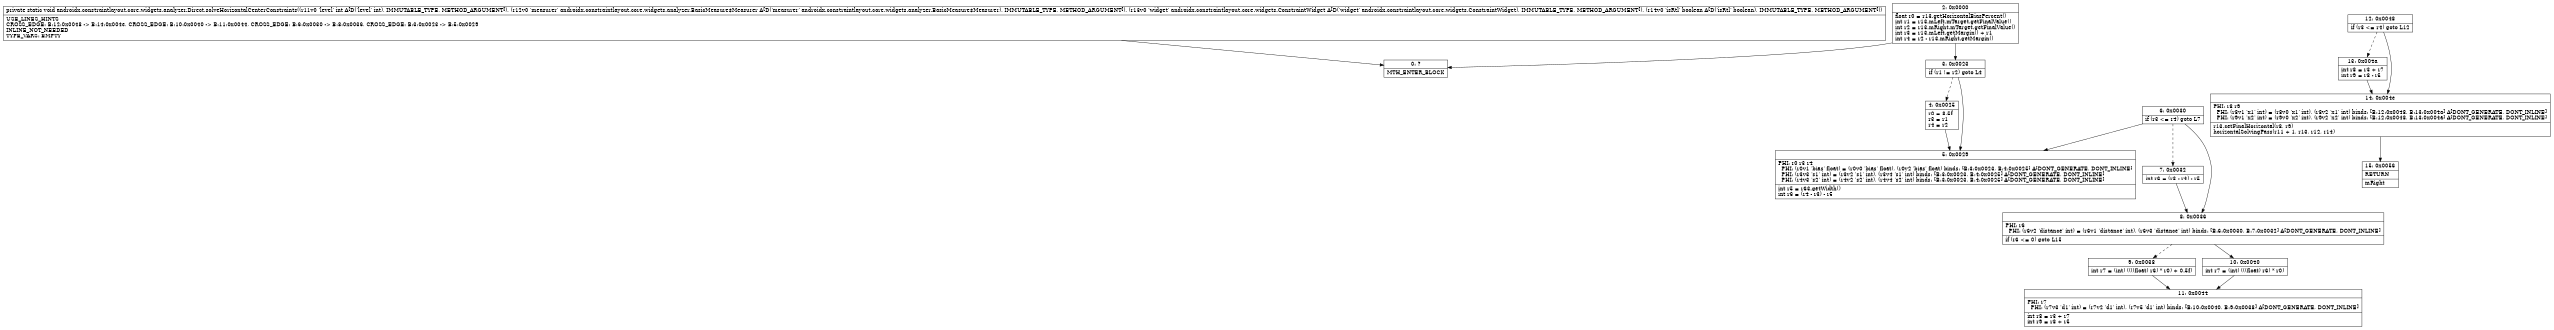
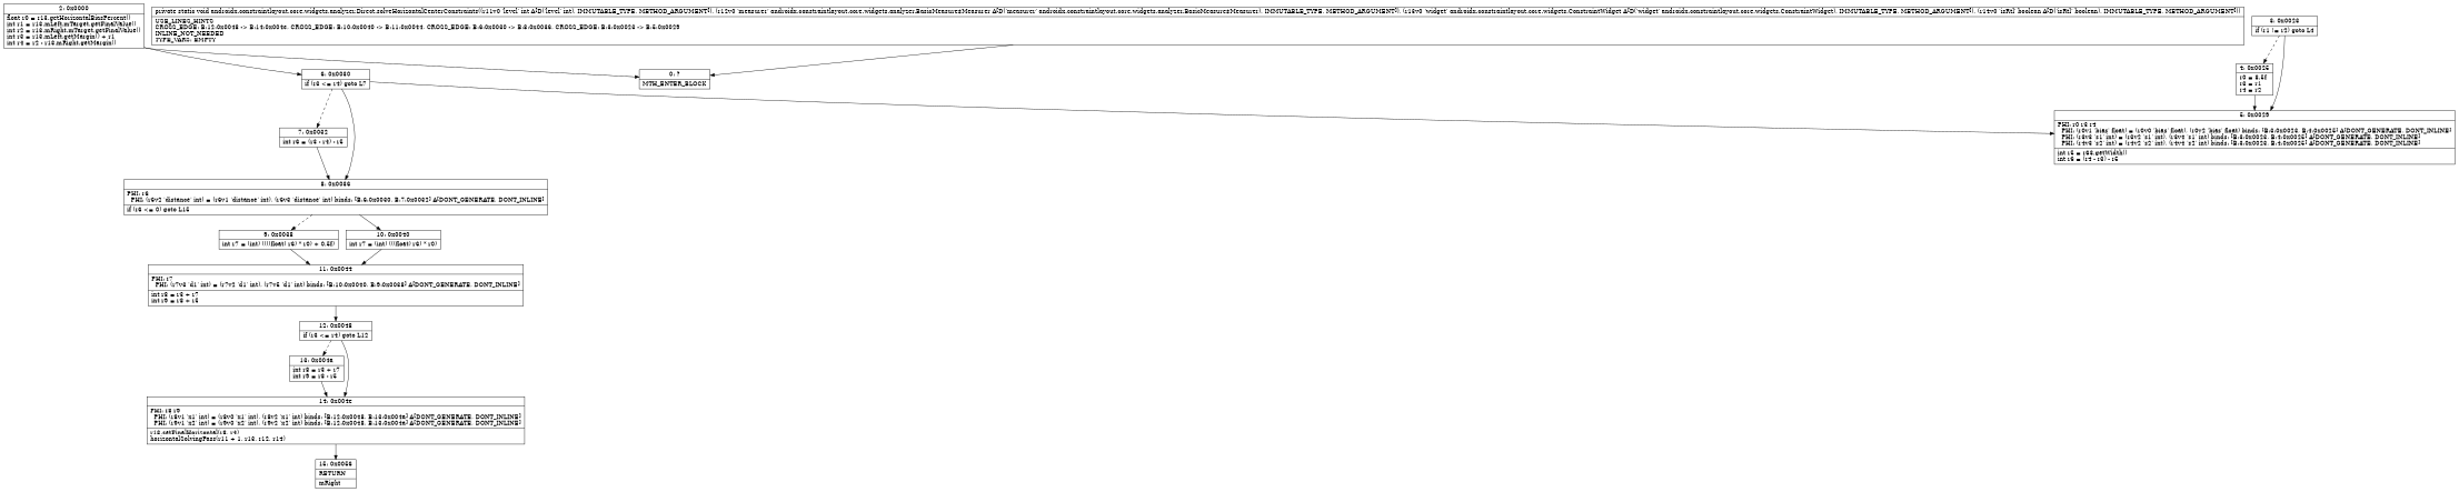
  digraph {
    node [shape=record]
    n1 [label="{0\:\ ?|MTH_ENTER_BLOCK\l}"]
    n2 [label="{2\:\ 0x0000|float r0 = r13.getHorizontalBiasPercent()\lint r1 = r13.mLeft.mTarget.getFinalValue()\lint r2 = r13.mRight.mTarget.getFinalValue()\lint r3 = r13.mLeft.getMargin() + r1\lint r4 = r2 \- r13.mRight.getMargin()\l}"]
    n3 [label="{3\:\ 0x0023|if (r1 != r2) goto L4\l}"]
    n4 [label="{4\:\ 0x0025|r0 = 8.5f\lr3 = r1\lr4 = r2\l}"]
    n5 [label="{5\:\ 0x0029|PHI: r0 r3 r4 \l  PHI: (r0v1 'bias' float) = (r0v0 'bias' float), (r0v2 'bias' float) binds: [B:3:0x0023, B:4:0x0025] A[DONT_GENERATE, DONT_INLINE]\l  PHI: (r3v3 's1' int) = (r3v2 's1' int), (r3v4 's1' int) binds: [B:3:0x0023, B:4:0x0025] A[DONT_GENERATE, DONT_INLINE]\l  PHI: (r4v3 's2' int) = (r4v2 's2' int), (r4v4 's2' int) binds: [B:3:0x0023, B:4:0x0025] A[DONT_GENERATE, DONT_INLINE]\l|int r5 = r63.getWidth()\lint r6 = (r4 \- r3) \- r5\l}"]
    n6 [label="{6\:\ 0x0030|if (r3 \<= r4) goto L7\l}"]
    n7 [label="{7\:\ 0x0032|int r6 = (r3 \- r4) \- r5\l}"]
    n8 [label="{8\:\ 0x0036|PHI: r6 \l  PHI: (r6v2 'distance' int) = (r6v1 'distance' int), (r6v3 'distance' int) binds: [B:6:0x0030, B:7:0x0032] A[DONT_GENERATE, DONT_INLINE]\l|if (r6 \<= 0) goto L15\l}"]
    n9 [label="{9\:\ 0x0038|int r7 = (int) ((((float) r6) * r0) + 0.5f)\l}"]
    n10 [label="{10\:\ 0x0040|int r7 = (int) (((float) r6) * r0)\l}"]
    n11 [label="{11\:\ 0x0044|PHI: r7 \l  PHI: (r7v3 'd1' int) = (r7v2 'd1' int), (r7v5 'd1' int) binds: [B:10:0x0040, B:9:0x0038] A[DONT_GENERATE, DONT_INLINE]\l|int r8 = r3 + r7\lint r9 = r8 + r5\l}"]
    n12 [label="{12\:\ 0x0048|if (r3 \<= r4) goto L12\l}"]
    n13 [label="{13\:\ 0x004a|int r8 = r3 + r7\lint r9 = r8 \- r5\l}"]
-   n14 [label="{14\:\ 0x004e|PHI: r8 r9 \l  PHI: (r8v1 'x1' int) = (r8v0 'x1' int), (r8v2 'x1' int) binds: [B:12:0x0048, B:13:0x004a] A[DONT_GENERATE, DONT_INLINE]\l  PHI: (r9v1 'x2' int) = (r9v0 'x2' int), (r9v2 'x2' int) binds: [B:12:0x0048, B:13:0x004a] A[DONT_GENERATE, DONT_INLINE]\l|r13.setFinalHorizontal(r8, r9)\lhorizontalSolvingPass(r11 + 1, r13, r12, r14)\l}"]
+   n14 [label="{14\:\ 0x004e|PHI: r8 r9 \l  PHI: (r8v1 'x1' int) = (r8v0 'x1' int), (r8v2 'x1' int) binds: [B:12:0x0048, B:13:0x004a] A[DONT_GENERATE, DONT_INLINE]\l  PHI: (r9v1 'x2' int) = (r9v0 'x2' int), (r9v2 'x2' int) binds: [B:12:0x0048, B:13:0x004a] A[DONT_GENERATE, DONT_INLINE]\l|r13.setFinalHorizontal(r8, r4)\lhorizontalSolvingPass(r11 + 1, r13, r12, r14)\l}"]
    n15 [label="{15\:\ 0x0056|RETURN\l|mRight\l}"]
    n16 [label="{private static void androidx.constraintlayout.core.widgets.analyzer.Direct.solveHorizontalCenterConstraints((r11v0 'level' int A[D('level' int), IMMUTABLE_TYPE, METHOD_ARGUMENT]), (r12v0 'measurer' androidx.constraintlayout.core.widgets.analyzer.BasicMeasure$Measurer A[D('measurer' androidx.constraintlayout.core.widgets.analyzer.BasicMeasure$Measurer), IMMUTABLE_TYPE, METHOD_ARGUMENT]), (r13v0 'widget' androidx.constraintlayout.core.widgets.ConstraintWidget A[D('widget' androidx.constraintlayout.core.widgets.ConstraintWidget), IMMUTABLE_TYPE, METHOD_ARGUMENT]), (r14v0 'isRtl' boolean A[D('isRtl' boolean), IMMUTABLE_TYPE, METHOD_ARGUMENT]))  | USE_LINES_HINTS\lCROSS_EDGE: B:12:0x0048 \-\> B:14:0x004e, CROSS_EDGE: B:10:0x0040 \-\> B:11:0x0044, CROSS_EDGE: B:6:0x0030 \-\> B:8:0x0036, CROSS_EDGE: B:3:0x0023 \-\> B:5:0x0029\lINLINE_NOT_NEEDED\lTYPE_VARS: EMPTY\l}"]
    n2 -> n1
-   n2 -> n3
+   n2 -> n6
    n3 -> n4 [style=dashed]
    n3 -> n5
    n4 -> n5
    n6 -> n5
    n6 -> n7 [style=dashed]
    n6 -> n8
    n7 -> n8
    n8 -> n9 [style=dashed]
    n8 -> n10
    n9 -> n11
    n10 -> n11
+   n11 -> n12
    n12 -> n13 [style=dashed]
    n12 -> n14
    n13 -> n14
    n14 -> n15
    n16 -> n1
  }
